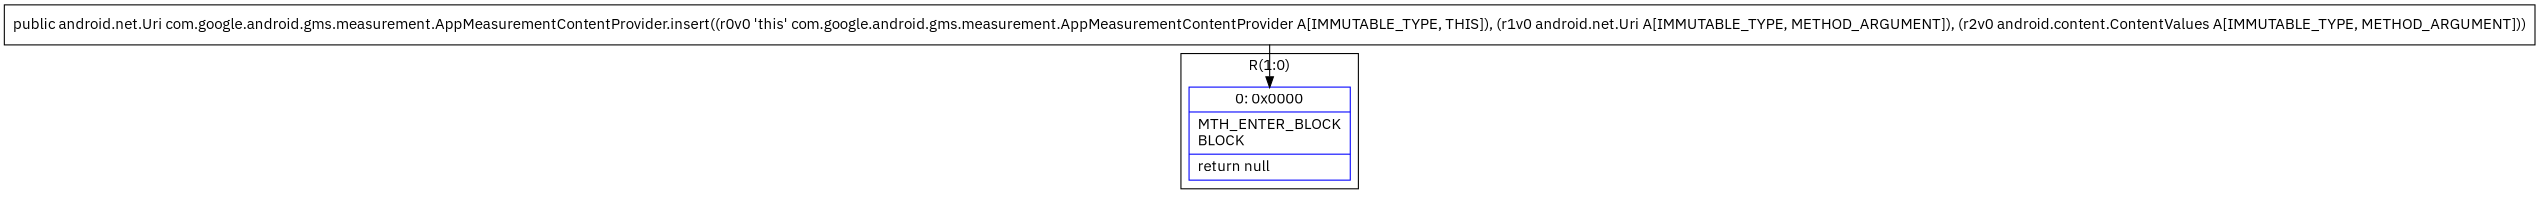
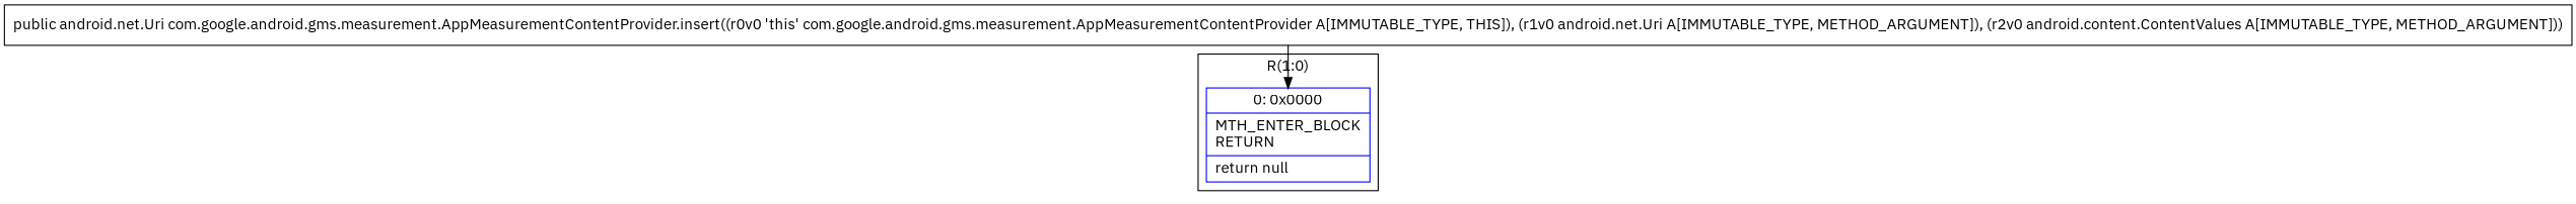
  digraph {
    fontname="IBM Plex Sans"
    node [shape=record fontname="IBM Plex Sans"]
-   n1 [color=blue label="{0\:\ 0x0000|MTH_ENTER_BLOCK\lBLOCK\l|return null\l}"]
+   n1 [color=blue label="{0\:\ 0x0000|MTH_ENTER_BLOCK\lRETURN\l|return null\l}"]
    n2 [label="{public android.net.Uri com.google.android.gms.measurement.AppMeasurementContentProvider.insert((r0v0 'this' com.google.android.gms.measurement.AppMeasurementContentProvider A[IMMUTABLE_TYPE, THIS]), (r1v0 android.net.Uri A[IMMUTABLE_TYPE, METHOD_ARGUMENT]), (r2v0 android.content.ContentValues A[IMMUTABLE_TYPE, METHOD_ARGUMENT])) }"]
    subgraph cluster_1 {
      label="R(1:0)"
      n1
    }
    n2 -> n1 [fontname="IBM Plex Sans"]
  }
